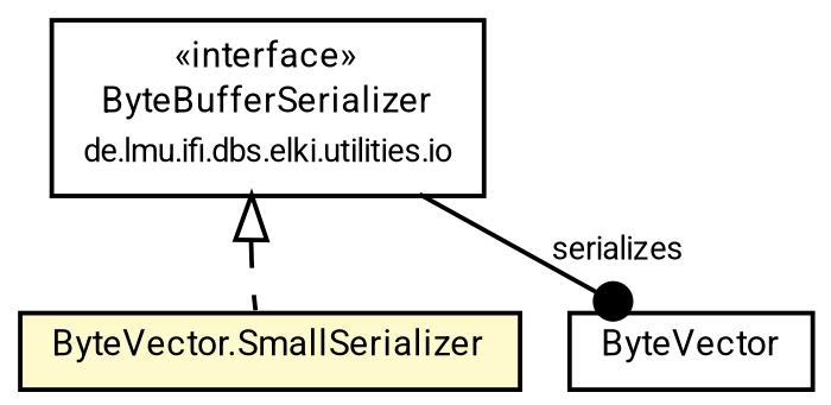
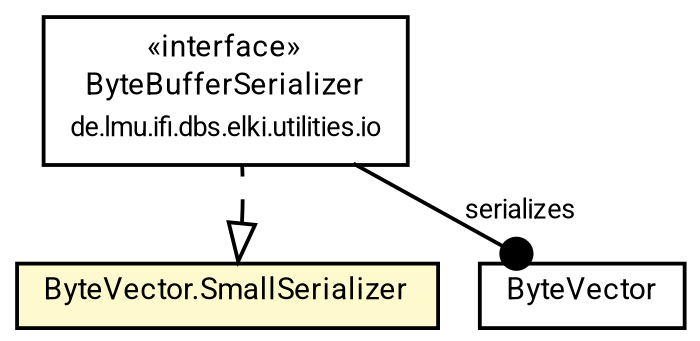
  digraph {
    nodesep=0.15
    rankdir=TB
    ranksep=0.25
    node [fontcolor=black fontname=Roboto fontsize=8 margin=0 shape=plaintext]
    edge [color=black fontname=Roboto fontsize=7 labelfontname=Roboto labelfontsize=7]
    n1 [height=0 label=<<table title="de.lmu.ifi.dbs.elki.data.ByteVector" border="0" cellborder="1" cellspacing="0" cellpadding="2" href="ByteVector.html" target="_parent"> 		<tr><td><table border="0" cellspacing="0" cellpadding="1"> 		<tr><td align="center" balign="center"> <font face="Roboto">ByteVector</font> </td></tr> 		</table></td></tr> 		</table>> width=0]
    n2 [height=0 label=<<table title="de.lmu.ifi.dbs.elki.data.ByteVector.SmallSerializer" border="0" cellborder="1" cellspacing="0" cellpadding="2" bgcolor="lemonChiffon" href="ByteVector.SmallSerializer.html" target="_parent"> 		<tr><td><table border="0" cellspacing="0" cellpadding="1"> 		<tr><td align="center" balign="center"> <font face="Roboto">ByteVector.SmallSerializer</font> </td></tr> 		</table></td></tr> 		</table>> width=0]
    n3 [height=0 label=<<table title="de.lmu.ifi.dbs.elki.utilities.io.ByteBufferSerializer" border="0" cellborder="1" cellspacing="0" cellpadding="2" href="../utilities/io/ByteBufferSerializer.html" target="_parent"> 		<tr><td><table border="0" cellspacing="0" cellpadding="1"> 		<tr><td align="center" balign="center"> &#171;interface&#187; </td></tr> 		<tr><td align="center" balign="center"> <font face="Roboto">ByteBufferSerializer</font> </td></tr> 		<tr><td align="center" balign="center"> <font face="Roboto" point-size="7.0">de.lmu.ifi.dbs.elki.utilities.io</font> </td></tr> 		</table></td></tr> 		</table>> width=0]
    n3 -> n1 [arrowhead=dot label=serializes weight=2]
-   n3 -> n2 [arrowtail=empty dir=back style=dashed weight=9]
+   n2 -> n3 [arrowtail=empty dir=back style=dashed weight=9]
  }
